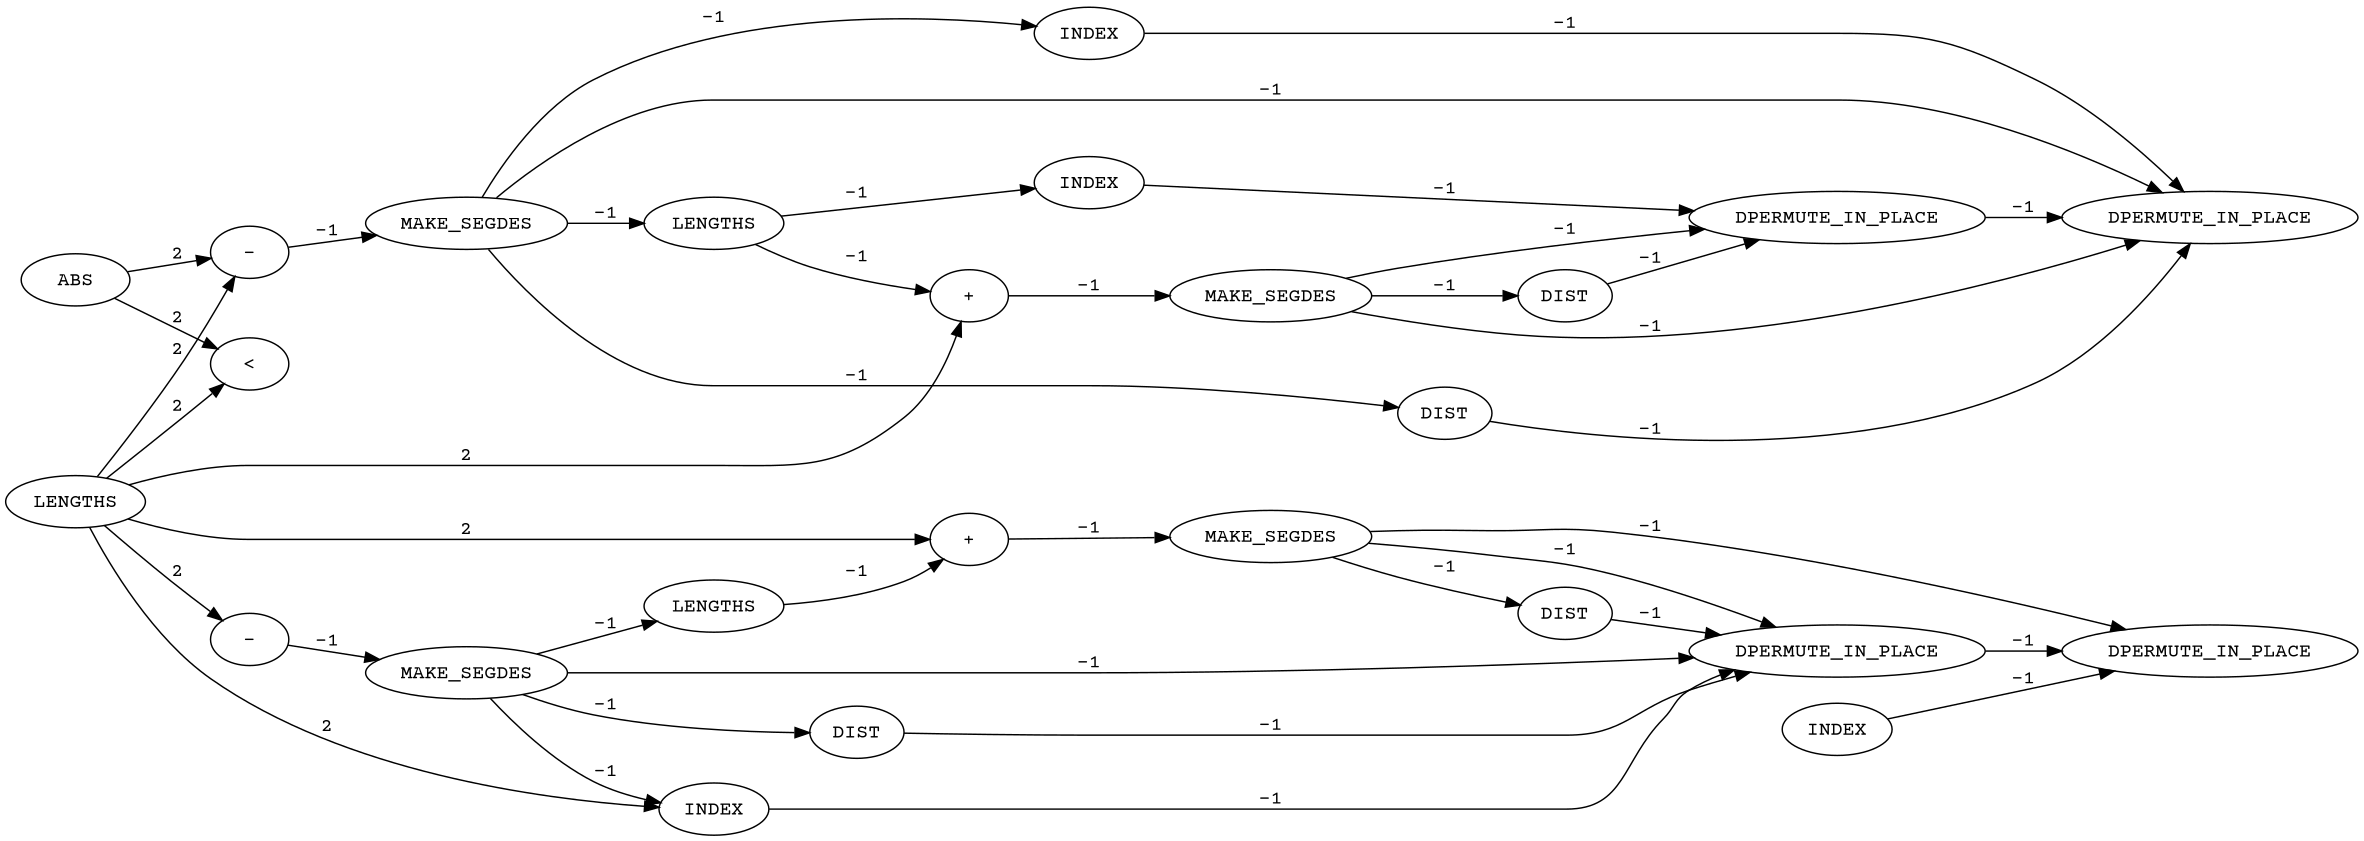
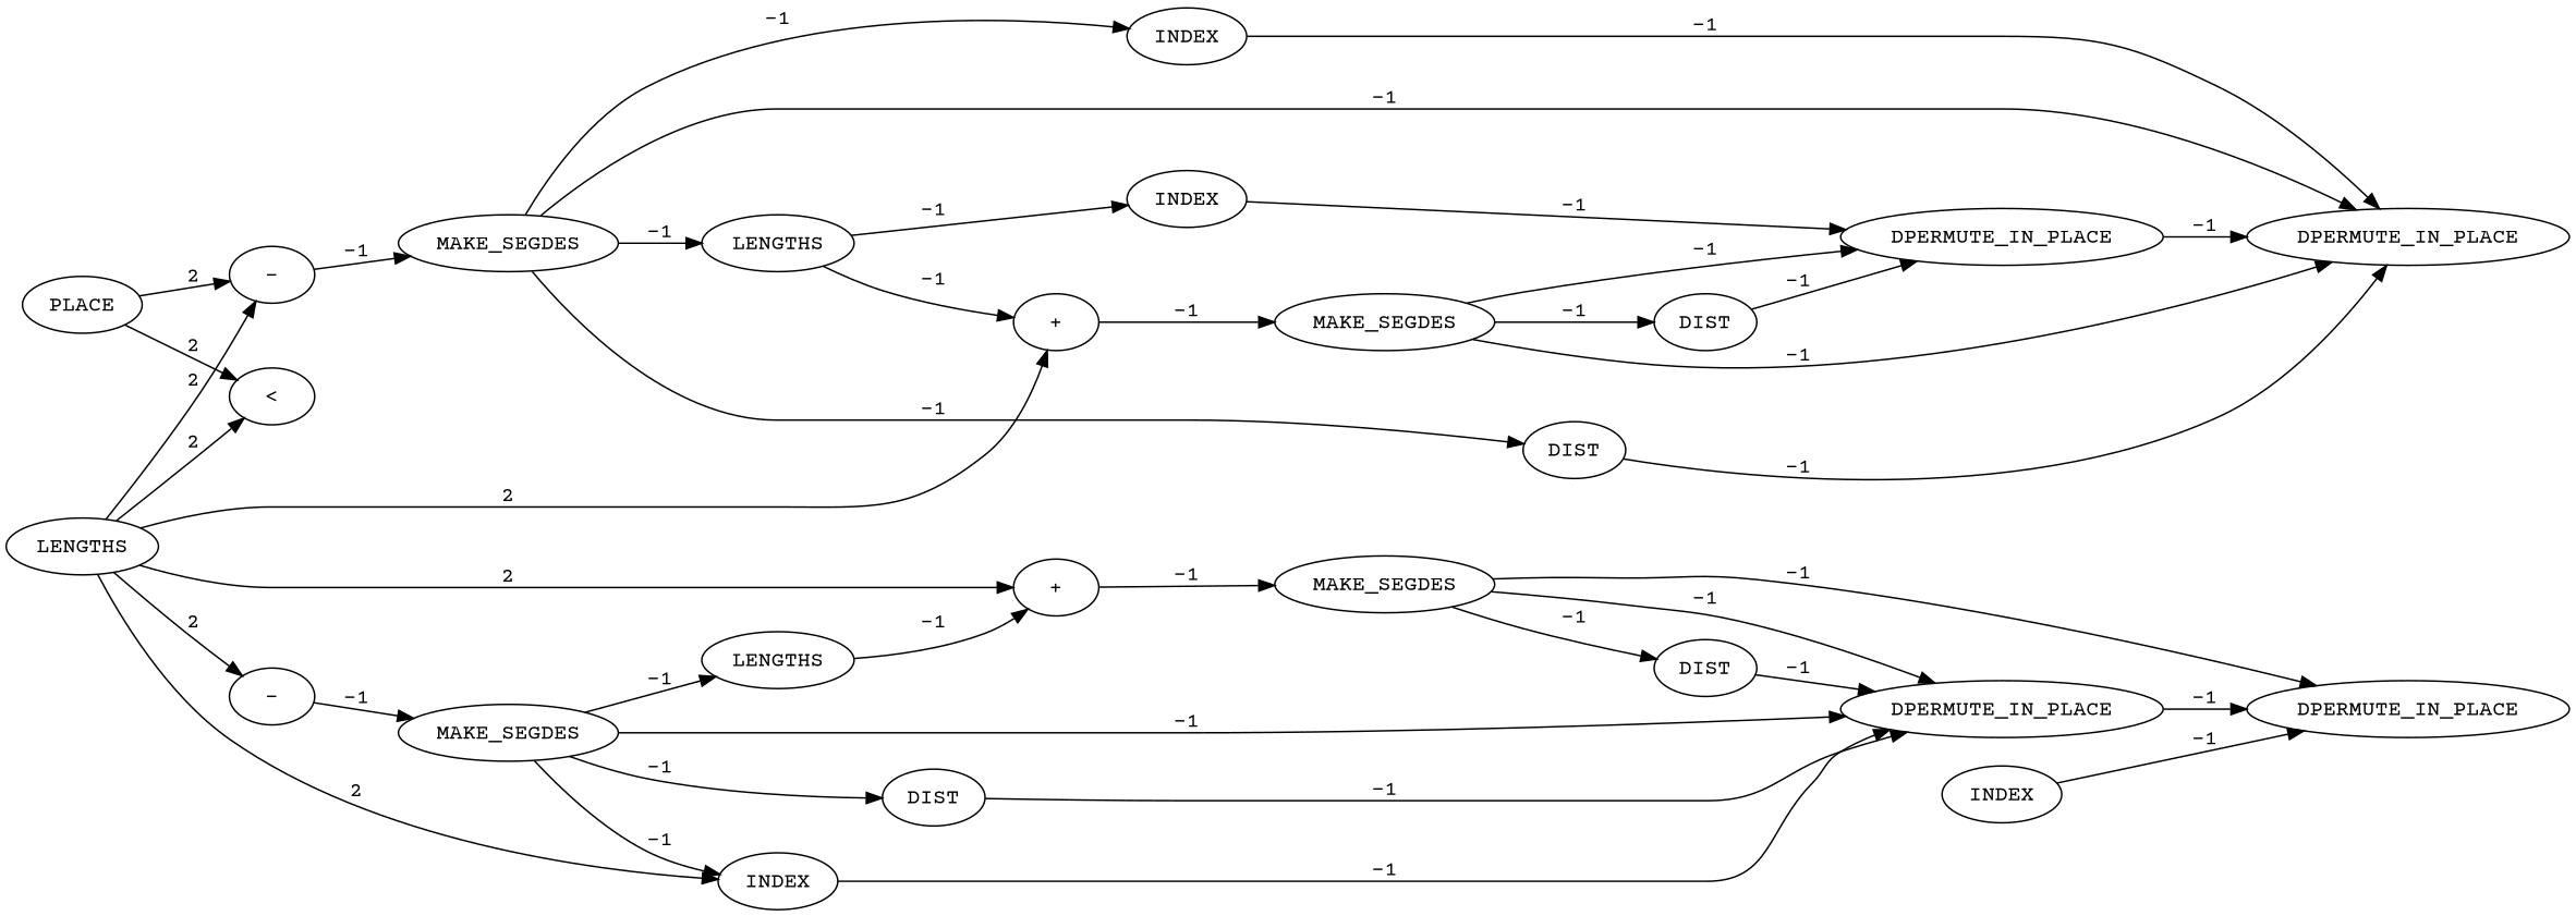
  digraph {
    rankdir=LR
    fontname="Courier Prime"
    node [cost=0 fontname="Courier Prime"]
    edge [cost=-1 fontname="Courier Prime"]
    n1 [label="-"]
    n2 [label=MAKE_SEGDES]
    n3 [label=DIST]
    n4 [label=DPERMUTE_IN_PLACE]
    n5 [label=DIST]
    n6 [label=DPERMUTE_IN_PLACE]
    n7 [label=DPERMUTE_IN_PLACE]
    n8 [label=DIST]
    n9 [label=DPERMUTE_IN_PLACE]
    n10 [label="+"]
    n11 [label=MAKE_SEGDES]
    n12 [label=INDEX]
    n13 [label="-"]
    n14 [label=MAKE_SEGDES]
    n15 [label=INDEX]
    n16 [label=INDEX]
    n17 [label=INDEX]
    n18 [cost=2579 label=LENGTHS]
    n19 [cost=344 label="\<"]
    n20 [label="+"]
    n21 [label=LENGTHS]
    n22 [label=DIST]
    n23 [label=MAKE_SEGDES]
-   n24 [cost=2408 label=ABS]
+   n24 [cost=2408 label=PLACE]
    n25 [label=LENGTHS]
    n1 -> n2 [label=-1]
    n2 -> n7 [label=-1]
    n2 -> n16 [label=-1]
    n2 -> n21 [label=-1]
    n2 -> n22 [label=-1]
    n3 -> n4 [label=-1]
    n4 -> n9 [label=-1]
    n5 -> n6 [label=-1]
    n6 -> n7 [label=-1]
    n8 -> n4 [label=-1]
    n10 -> n11 [label=-1]
    n11 -> n4 [label=-1]
    n11 -> n8 [label=-1]
    n11 -> n9 [label=-1]
    n12 -> n6 [label=-1]
    n13 -> n14 [label=-1]
    n14 -> n3 [label=-1]
    n14 -> n4 [label=-1]
    n14 -> n15 [label=-1]
    n14 -> n25 [label=-1]
    n15 -> n4 [label=-1]
    n16 -> n7 [label=-1]
    n17 -> n9 [label=-1]
    n18 -> n1 [cost=2 label=2]
    n18 -> n10 [cost=2 label=2]
    n18 -> n13 [cost=2 label=2]
    n18 -> n15 [cost=2 label=2]
    n18 -> n19 [cost=2 label=2]
    n18 -> n20 [cost=2 label=2]
    n20 -> n23 [label=-1]
    n21 -> n12 [label=-1]
    n21 -> n20 [label=-1]
    n22 -> n7 [label=-1]
    n23 -> n5 [label=-1]
    n23 -> n6 [label=-1]
    n23 -> n7 [label=-1]
    n24 -> n1 [cost=2 label=2]
    n24 -> n19 [cost=2 label=2]
    n25 -> n10 [label=-1]
  }
